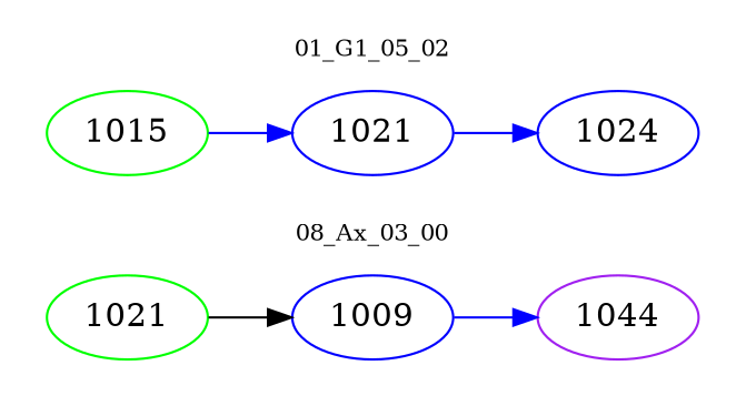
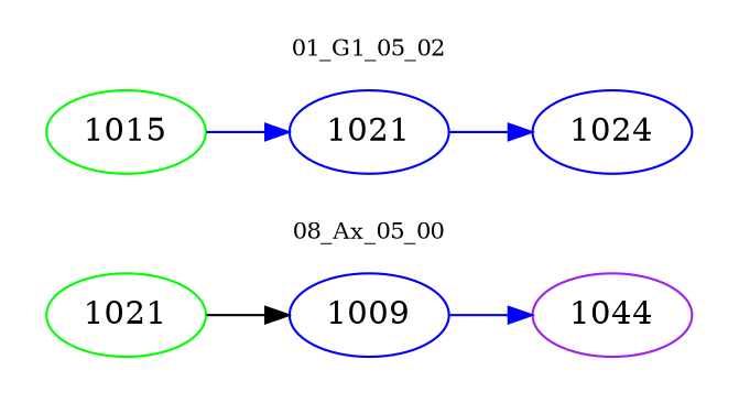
  digraph {
    rankdir=LR
    node [color=blue]
    edge [color=blue]
    n1 [color=green label=1021]
    n2 [label=1009]
    n3 [color=purple label=1044]
    n4 [color=green label=1015]
    n5 [label=1021]
    n6 [label=1024]
    subgraph cluster_1 {
      color=white
      fontsize=10
-     label="08_Ax_03_00"
+     label="08_Ax_05_00"
      n1
      n2
      n3
    }
    subgraph cluster_2 {
      color=white
      fontsize=10
      label="01_G1_05_02"
      n4
      n5
      n6
    }
    n1 -> n2 [color=black]
    n2 -> n3
    n4 -> n5
    n5 -> n6
  }
